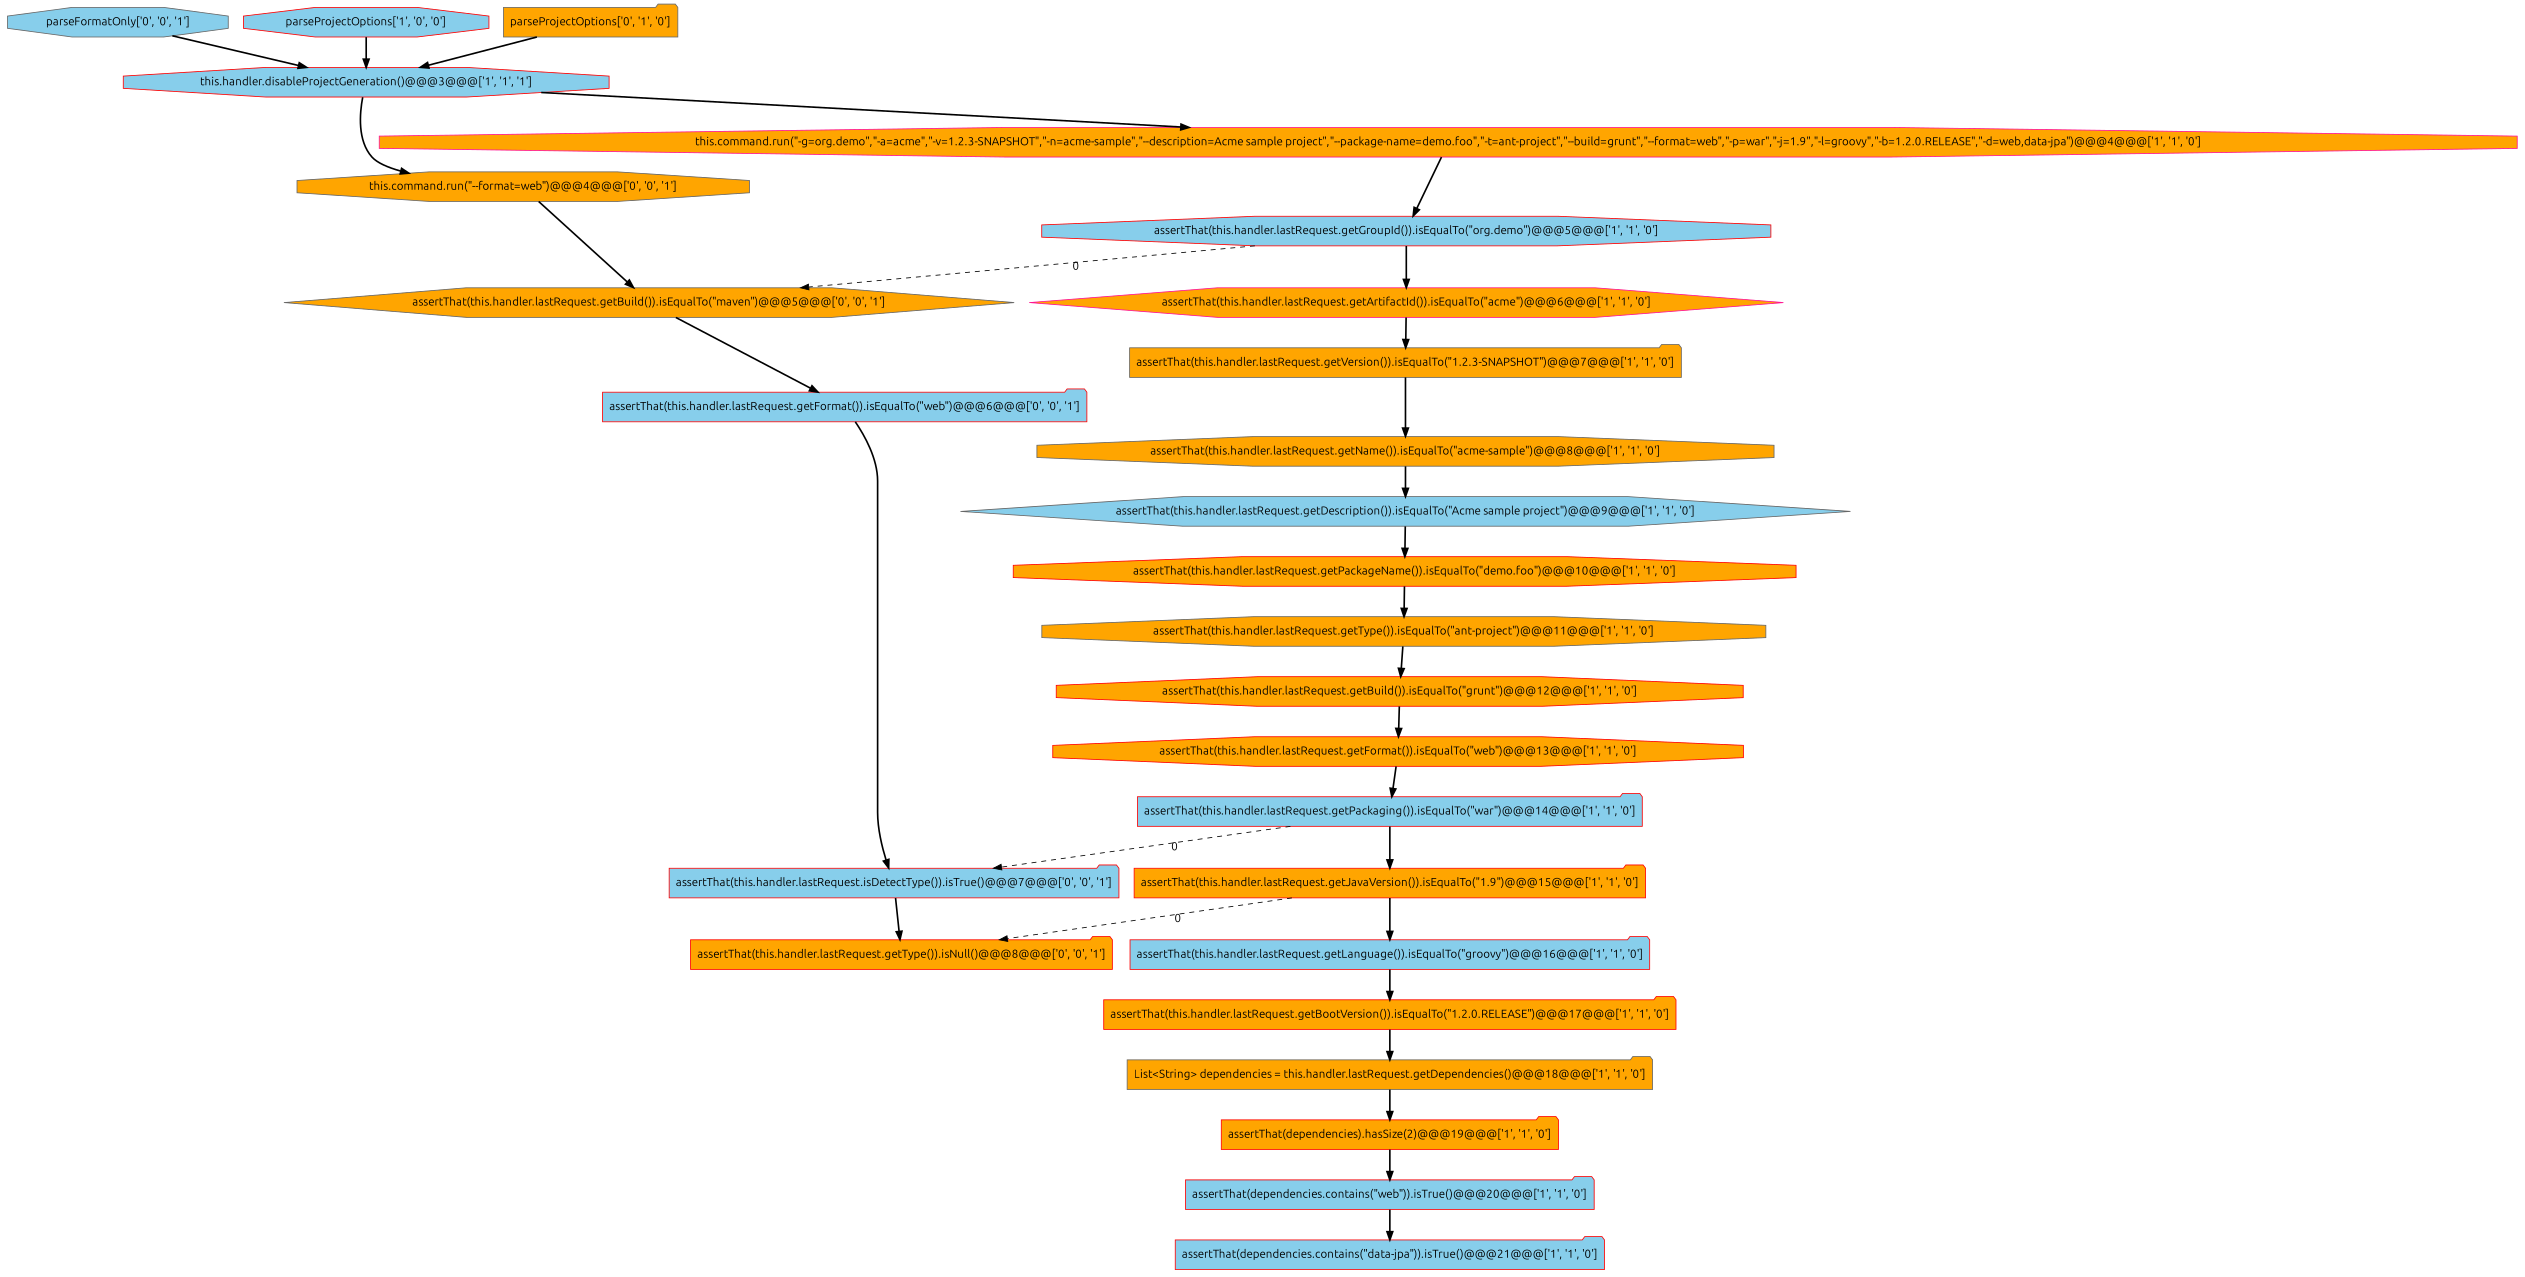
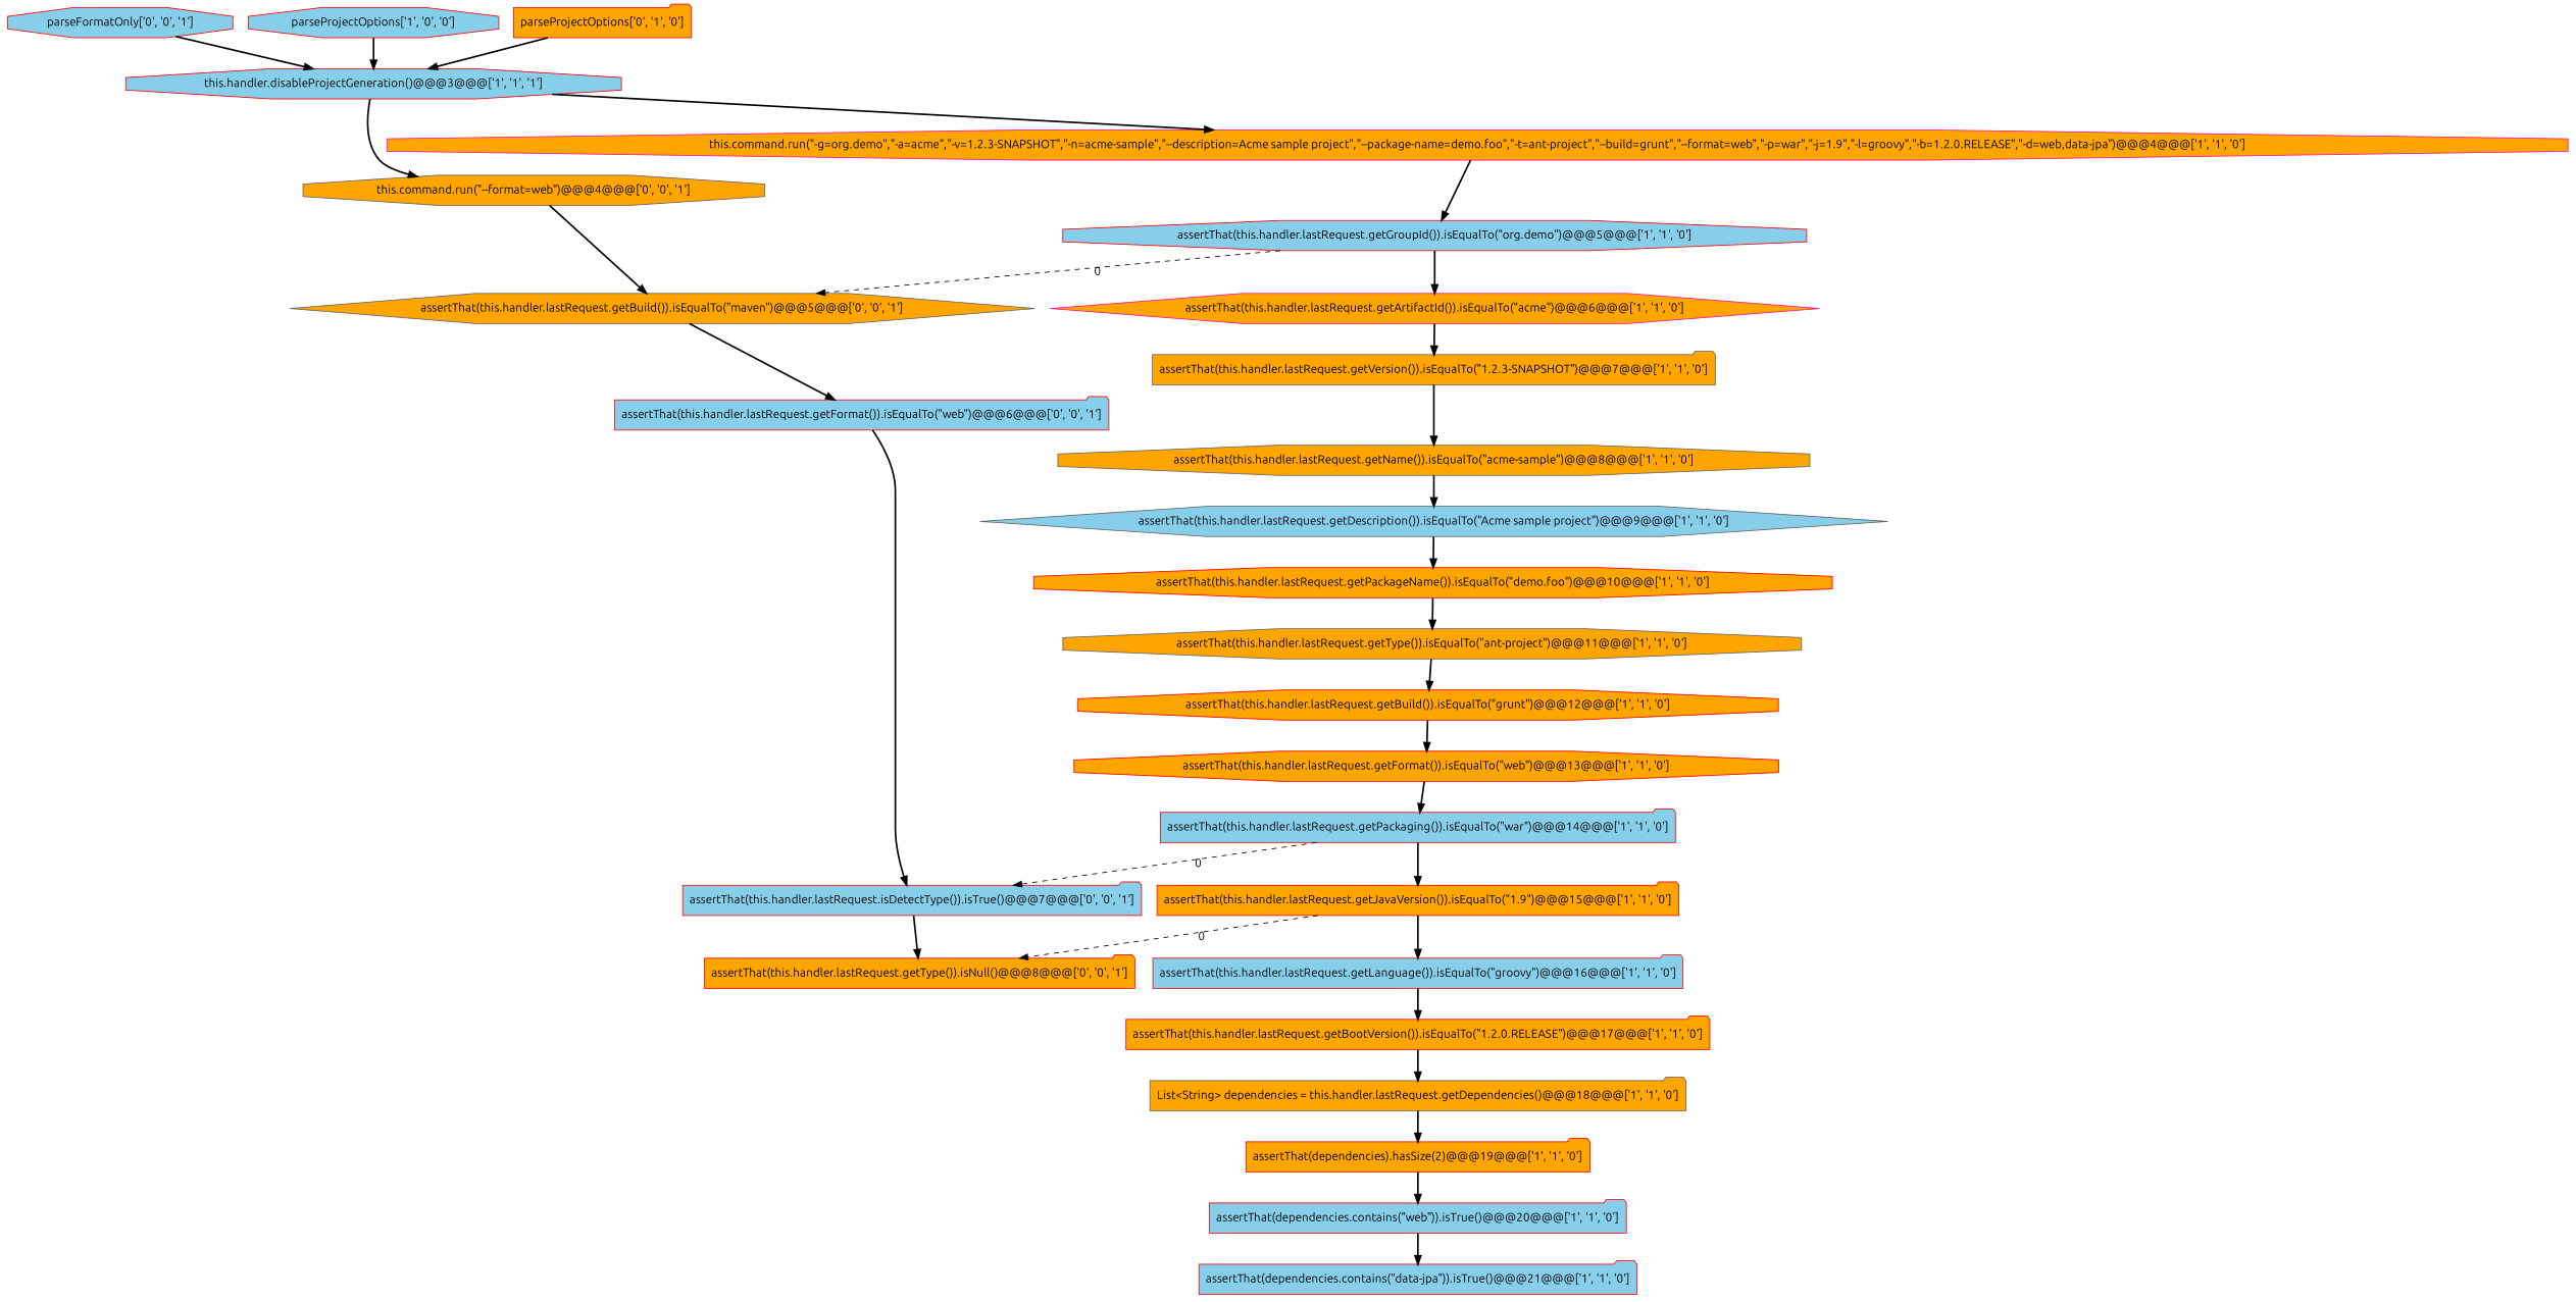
  digraph {
    fontname=Ubuntu
    node [color=red fillcolor=orange fontname=Ubuntu shape=folder style=filled]
    edge [fontname=Ubuntu style=bold]
    n1 [color=gray40 label="assertThat(this.handler.lastRequest.getType()).isEqualTo(\"ant-project\")@@@11@@@['1', '1', '0']" shape=octagon]
    n2 [label="assertThat(this.handler.lastRequest.getBuild()).isEqualTo(\"grunt\")@@@12@@@['1', '1', '0']" shape=octagon]
    n3 [label="assertThat(this.handler.lastRequest.getFormat()).isEqualTo(\"web\")@@@13@@@['1', '1', '0']" shape=octagon]
    n4 [fillcolor=skyblue label="assertThat(dependencies.contains(\"data-jpa\")).isTrue()@@@21@@@['1', '1', '0']"]
    n5 [fillcolor=skyblue label="assertThat(dependencies.contains(\"web\")).isTrue()@@@20@@@['1', '1', '0']"]
    n6 [color=gray40 label="assertThat(this.handler.lastRequest.getName()).isEqualTo(\"acme-sample\")@@@8@@@['1', '1', '0']" shape=octagon]
    n7 [color=gray40 fillcolor=skyblue label="assertThat(this.handler.lastRequest.getDescription()).isEqualTo(\"Acme sample project\")@@@9@@@['1', '1', '0']" shape=hexagon]
    n8 [label="assertThat(this.handler.lastRequest.getPackageName()).isEqualTo(\"demo.foo\")@@@10@@@['1', '1', '0']" shape=octagon]
    n9 [fillcolor=skyblue label="assertThat(this.handler.lastRequest.getFormat()).isEqualTo(\"web\")@@@6@@@['0', '0', '1']"]
    n10 [fillcolor=skyblue label="assertThat(this.handler.lastRequest.isDetectType()).isTrue()@@@7@@@['0', '0', '1']"]
    n11 [label="assertThat(this.handler.lastRequest.getType()).isNull()@@@8@@@['0', '0', '1']"]
    n12 [label="assertThat(this.handler.lastRequest.getBootVersion()).isEqualTo(\"1.2.0.RELEASE\")@@@17@@@['1', '1', '0']"]
    n13 [color=gray40 label="List<String> dependencies = this.handler.lastRequest.getDependencies()@@@18@@@['1', '1', '0']"]
    n14 [label="assertThat(dependencies).hasSize(2)@@@19@@@['1', '1', '0']"]
-   n15 [color=gray40 fillcolor=skyblue label="parseFormatOnly['0', '0', '1']" shape=octagon]
+   n15 [fillcolor=skyblue label="parseFormatOnly['0', '0', '1']" shape=octagon]
    n16 [fillcolor=skyblue label="this.handler.disableProjectGeneration()@@@3@@@['1', '1', '1']" shape=octagon]
    n17 [color=deeppink label="this.command.run(\"-g=org.demo\",\"-a=acme\",\"-v=1.2.3-SNAPSHOT\",\"-n=acme-sample\",\"--description=Acme sample project\",\"--package-name=demo.foo\",\"-t=ant-project\",\"--build=grunt\",\"--format=web\",\"-p=war\",\"-j=1.9\",\"-l=groovy\",\"-b=1.2.0.RELEASE\",\"-d=web,data-jpa\")@@@4@@@['1', '1', '0']" shape=octagon]
    n18 [color=gray40 label="this.command.run(\"--format=web\")@@@4@@@['0', '0', '1']" shape=octagon]
    n19 [fillcolor=skyblue label="assertThat(this.handler.lastRequest.getPackaging()).isEqualTo(\"war\")@@@14@@@['1', '1', '0']"]
    n20 [label="assertThat(this.handler.lastRequest.getJavaVersion()).isEqualTo(\"1.9\")@@@15@@@['1', '1', '0']"]
    n21 [fillcolor=skyblue label="assertThat(this.handler.lastRequest.getGroupId()).isEqualTo(\"org.demo\")@@@5@@@['1', '1', '0']" shape=octagon]
    n22 [color=gray40 label="assertThat(this.handler.lastRequest.getBuild()).isEqualTo(\"maven\")@@@5@@@['0', '0', '1']" shape=hexagon]
    n23 [color=deeppink label="assertThat(this.handler.lastRequest.getArtifactId()).isEqualTo(\"acme\")@@@6@@@['1', '1', '0']" shape=hexagon]
    n24 [fillcolor=skyblue label="assertThat(this.handler.lastRequest.getLanguage()).isEqualTo(\"groovy\")@@@16@@@['1', '1', '0']"]
    n25 [color=gray40 label="assertThat(this.handler.lastRequest.getVersion()).isEqualTo(\"1.2.3-SNAPSHOT\")@@@7@@@['1', '1', '0']"]
    n26 [fillcolor=skyblue label="parseProjectOptions['1', '0', '0']" shape=octagon]
-   n27 [color=gray40 label="parseProjectOptions['0', '1', '0']"]
+   n27 [label="parseProjectOptions['0', '1', '0']"]
    n1 -> n2
    n2 -> n3
    n3 -> n19
    n5 -> n4
    n6 -> n7
    n7 -> n8
    n8 -> n1
    n9 -> n10
    n10 -> n11
    n12 -> n13
    n13 -> n14
    n14 -> n5
    n15 -> n16
    n16 -> n17
    n16 -> n18
    n17 -> n21
    n18 -> n22
    n19 -> n10 [label=0 style=dashed]
    n19 -> n20
    n20 -> n11 [label=0 style=dashed]
    n20 -> n24
    n21 -> n22 [label=0 style=dashed]
    n21 -> n23
    n22 -> n9
    n23 -> n25
    n24 -> n12
    n25 -> n6
    n26 -> n16
    n27 -> n16
  }
